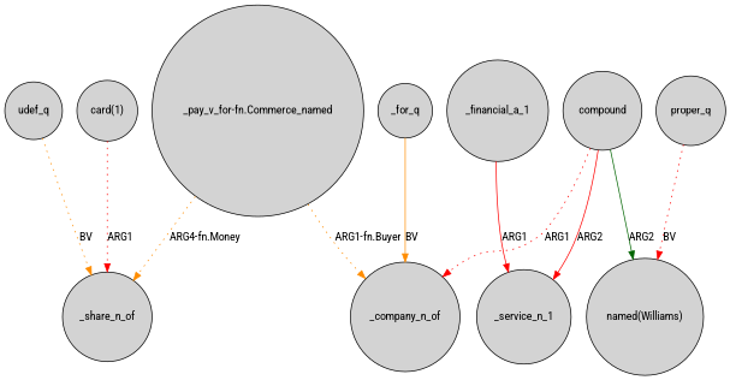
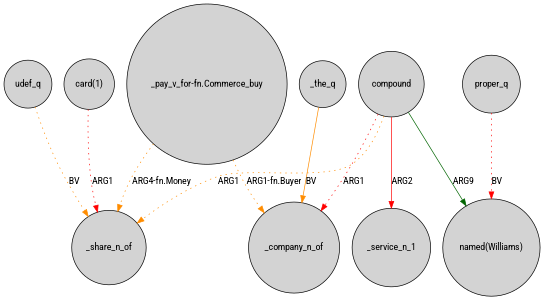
  digraph {
    fontname="Roboto Condensed"
    node [fontname="Roboto Condensed" shape=circle style=filled]
    edge [color=darkorange fontname="Roboto Condensed" style=dotted]
-   "_pay_v_for-fn.Commerce_buy" [label="_pay_v_for-fn.Commerce_named"]
+   "_pay_v_for-fn.Commerce_buy"
    _share_n_of
    _company_n_of
    udef_q
    compound
    _service_n_1
    "named(Williams)"
    proper_q
-   _the_q [label=_for_q]
-   _financial_a_1
+   _the_q
    "card(1)"
    "_pay_v_for-fn.Commerce_buy" -> _share_n_of [label="ARG4-fn.Money"]
    "_pay_v_for-fn.Commerce_buy" -> _company_n_of [label="ARG1-fn.Buyer"]
    udef_q -> _share_n_of [label=BV]
+   compound -> _share_n_of [label=ARG1]
    compound -> _company_n_of [color=red label=ARG1]
    compound -> _service_n_1 [color=red label=ARG2 style=solid]
-   compound -> "named(Williams)" [color=darkgreen label=ARG2 style=solid]
+   compound -> "named(Williams)" [color=darkgreen label=ARG9 style=solid]
    proper_q -> "named(Williams)" [color=red label=BV]
    _the_q -> _company_n_of [label=BV style=solid]
-   _financial_a_1 -> _service_n_1 [color=red label=ARG1 style=solid]
    "card(1)" -> _share_n_of [color=red label=ARG1]
  }
